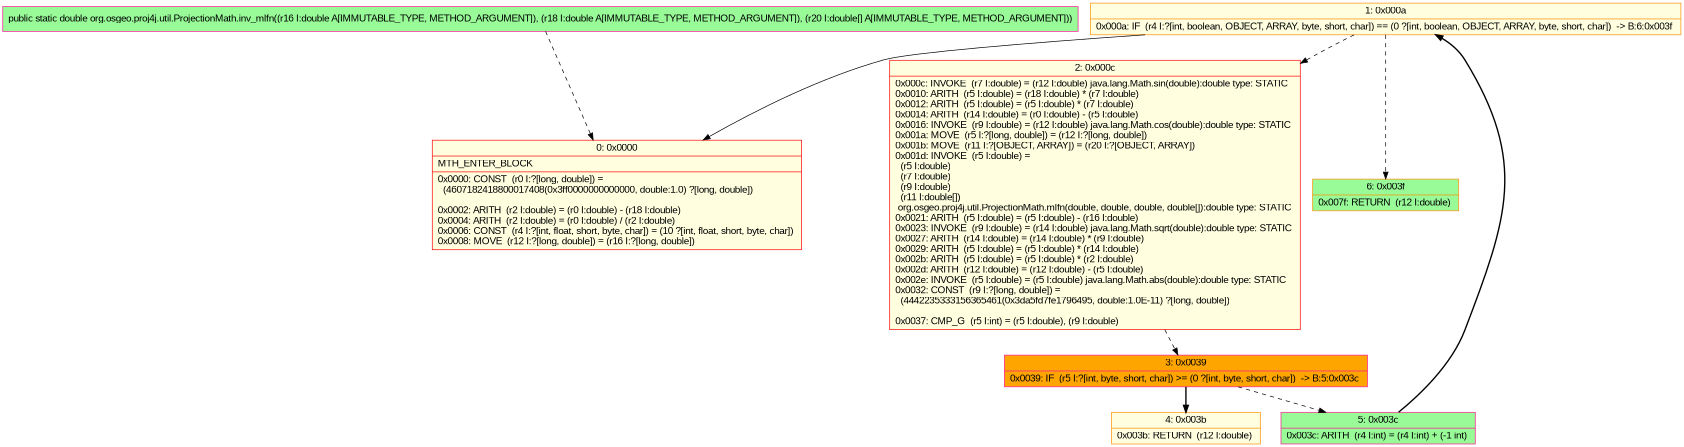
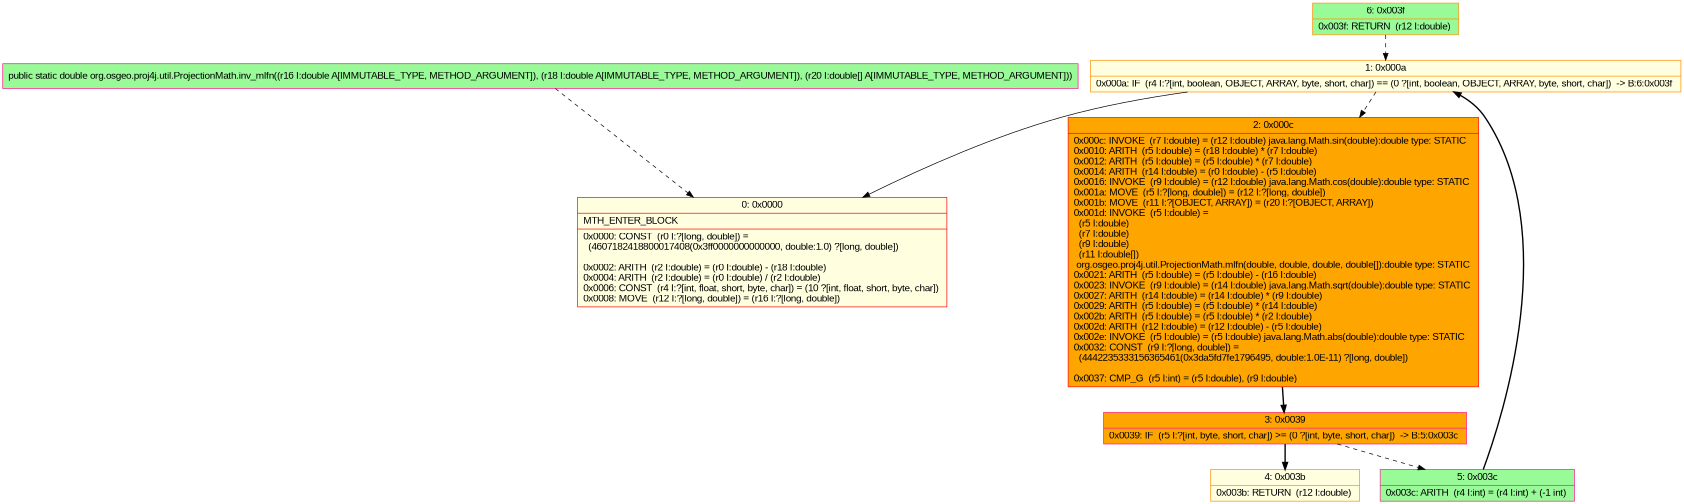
  digraph {
    fontname="Liberation Sans"
    node [color=darkorange fillcolor=lightyellow fontname="Liberation Sans" shape=record style=filled]
    edge [fontname="Liberation Sans" style=dashed]
    n1 [color=red label="{0\:\ 0x0000|MTH_ENTER_BLOCK\l|0x0000: CONST  (r0 I:?[long, double]) = \l  (4607182418800017408(0x3ff0000000000000, double:1.0) ?[long, double])\l \l0x0002: ARITH  (r2 I:double) = (r0 I:double) \- (r18 I:double) \l0x0004: ARITH  (r2 I:double) = (r0 I:double) \/ (r2 I:double) \l0x0006: CONST  (r4 I:?[int, float, short, byte, char]) = (10 ?[int, float, short, byte, char]) \l0x0008: MOVE  (r12 I:?[long, double]) = (r16 I:?[long, double]) \l}"]
    n2 [label="{1\:\ 0x000a|0x000a: IF  (r4 I:?[int, boolean, OBJECT, ARRAY, byte, short, char]) == (0 ?[int, boolean, OBJECT, ARRAY, byte, short, char])  \-\> B:6:0x003f \l}"]
-   n3 [color=red label="{2\:\ 0x000c|0x000c: INVOKE  (r7 I:double) = (r12 I:double) java.lang.Math.sin(double):double type: STATIC \l0x0010: ARITH  (r5 I:double) = (r18 I:double) * (r7 I:double) \l0x0012: ARITH  (r5 I:double) = (r5 I:double) * (r7 I:double) \l0x0014: ARITH  (r14 I:double) = (r0 I:double) \- (r5 I:double) \l0x0016: INVOKE  (r9 I:double) = (r12 I:double) java.lang.Math.cos(double):double type: STATIC \l0x001a: MOVE  (r5 I:?[long, double]) = (r12 I:?[long, double]) \l0x001b: MOVE  (r11 I:?[OBJECT, ARRAY]) = (r20 I:?[OBJECT, ARRAY]) \l0x001d: INVOKE  (r5 I:double) = \l  (r5 I:double)\l  (r7 I:double)\l  (r9 I:double)\l  (r11 I:double[])\l org.osgeo.proj4j.util.ProjectionMath.mlfn(double, double, double, double[]):double type: STATIC \l0x0021: ARITH  (r5 I:double) = (r5 I:double) \- (r16 I:double) \l0x0023: INVOKE  (r9 I:double) = (r14 I:double) java.lang.Math.sqrt(double):double type: STATIC \l0x0027: ARITH  (r14 I:double) = (r14 I:double) * (r9 I:double) \l0x0029: ARITH  (r5 I:double) = (r5 I:double) * (r14 I:double) \l0x002b: ARITH  (r5 I:double) = (r5 I:double) * (r2 I:double) \l0x002d: ARITH  (r12 I:double) = (r12 I:double) \- (r5 I:double) \l0x002e: INVOKE  (r5 I:double) = (r5 I:double) java.lang.Math.abs(double):double type: STATIC \l0x0032: CONST  (r9 I:?[long, double]) = \l  (4442235333156365461(0x3da5fd7fe1796495, double:1.0E\-11) ?[long, double])\l \l0x0037: CMP_G  (r5 I:int) = (r5 I:double), (r9 I:double) \l}"]
-   n4 [fillcolor=palegreen label="{6\:\ 0x003f|0x007f: RETURN  (r12 I:double) \l}"]
+   n3 [color=red fillcolor=orange label="{2\:\ 0x000c|0x000c: INVOKE  (r7 I:double) = (r12 I:double) java.lang.Math.sin(double):double type: STATIC \l0x0010: ARITH  (r5 I:double) = (r18 I:double) * (r7 I:double) \l0x0012: ARITH  (r5 I:double) = (r5 I:double) * (r7 I:double) \l0x0014: ARITH  (r14 I:double) = (r0 I:double) \- (r5 I:double) \l0x0016: INVOKE  (r9 I:double) = (r12 I:double) java.lang.Math.cos(double):double type: STATIC \l0x001a: MOVE  (r5 I:?[long, double]) = (r12 I:?[long, double]) \l0x001b: MOVE  (r11 I:?[OBJECT, ARRAY]) = (r20 I:?[OBJECT, ARRAY]) \l0x001d: INVOKE  (r5 I:double) = \l  (r5 I:double)\l  (r7 I:double)\l  (r9 I:double)\l  (r11 I:double[])\l org.osgeo.proj4j.util.ProjectionMath.mlfn(double, double, double, double[]):double type: STATIC \l0x0021: ARITH  (r5 I:double) = (r5 I:double) \- (r16 I:double) \l0x0023: INVOKE  (r9 I:double) = (r14 I:double) java.lang.Math.sqrt(double):double type: STATIC \l0x0027: ARITH  (r14 I:double) = (r14 I:double) * (r9 I:double) \l0x0029: ARITH  (r5 I:double) = (r5 I:double) * (r14 I:double) \l0x002b: ARITH  (r5 I:double) = (r5 I:double) * (r2 I:double) \l0x002d: ARITH  (r12 I:double) = (r12 I:double) \- (r5 I:double) \l0x002e: INVOKE  (r5 I:double) = (r5 I:double) java.lang.Math.abs(double):double type: STATIC \l0x0032: CONST  (r9 I:?[long, double]) = \l  (4442235333156365461(0x3da5fd7fe1796495, double:1.0E\-11) ?[long, double])\l \l0x0037: CMP_G  (r5 I:int) = (r5 I:double), (r9 I:double) \l}"]
+   n4 [fillcolor=palegreen label="{6\:\ 0x003f|0x003f: RETURN  (r12 I:double) \l}"]
    n5 [color=deeppink fillcolor=orange label="{3\:\ 0x0039|0x0039: IF  (r5 I:?[int, byte, short, char]) \>= (0 ?[int, byte, short, char])  \-\> B:5:0x003c \l}"]
    n6 [label="{4\:\ 0x003b|0x003b: RETURN  (r12 I:double) \l}"]
    n7 [color=deeppink fillcolor=palegreen label="{5\:\ 0x003c|0x003c: ARITH  (r4 I:int) = (r4 I:int) + (\-1 int) \l}"]
    n8 [color=deeppink fillcolor=palegreen label="{public static double org.osgeo.proj4j.util.ProjectionMath.inv_mlfn((r16 I:double A[IMMUTABLE_TYPE, METHOD_ARGUMENT]), (r18 I:double A[IMMUTABLE_TYPE, METHOD_ARGUMENT]), (r20 I:double[] A[IMMUTABLE_TYPE, METHOD_ARGUMENT])) }"]
    n2 -> n1 [style=solid]
    n2 -> n3
-   n2 -> n4
-   n3 -> n5
+   n4 -> n2
+   n3 -> n5 [style=bold]
    n5 -> n6 [style=bold]
    n5 -> n7
    n7 -> n2 [style=bold]
    n8 -> n1
  }
